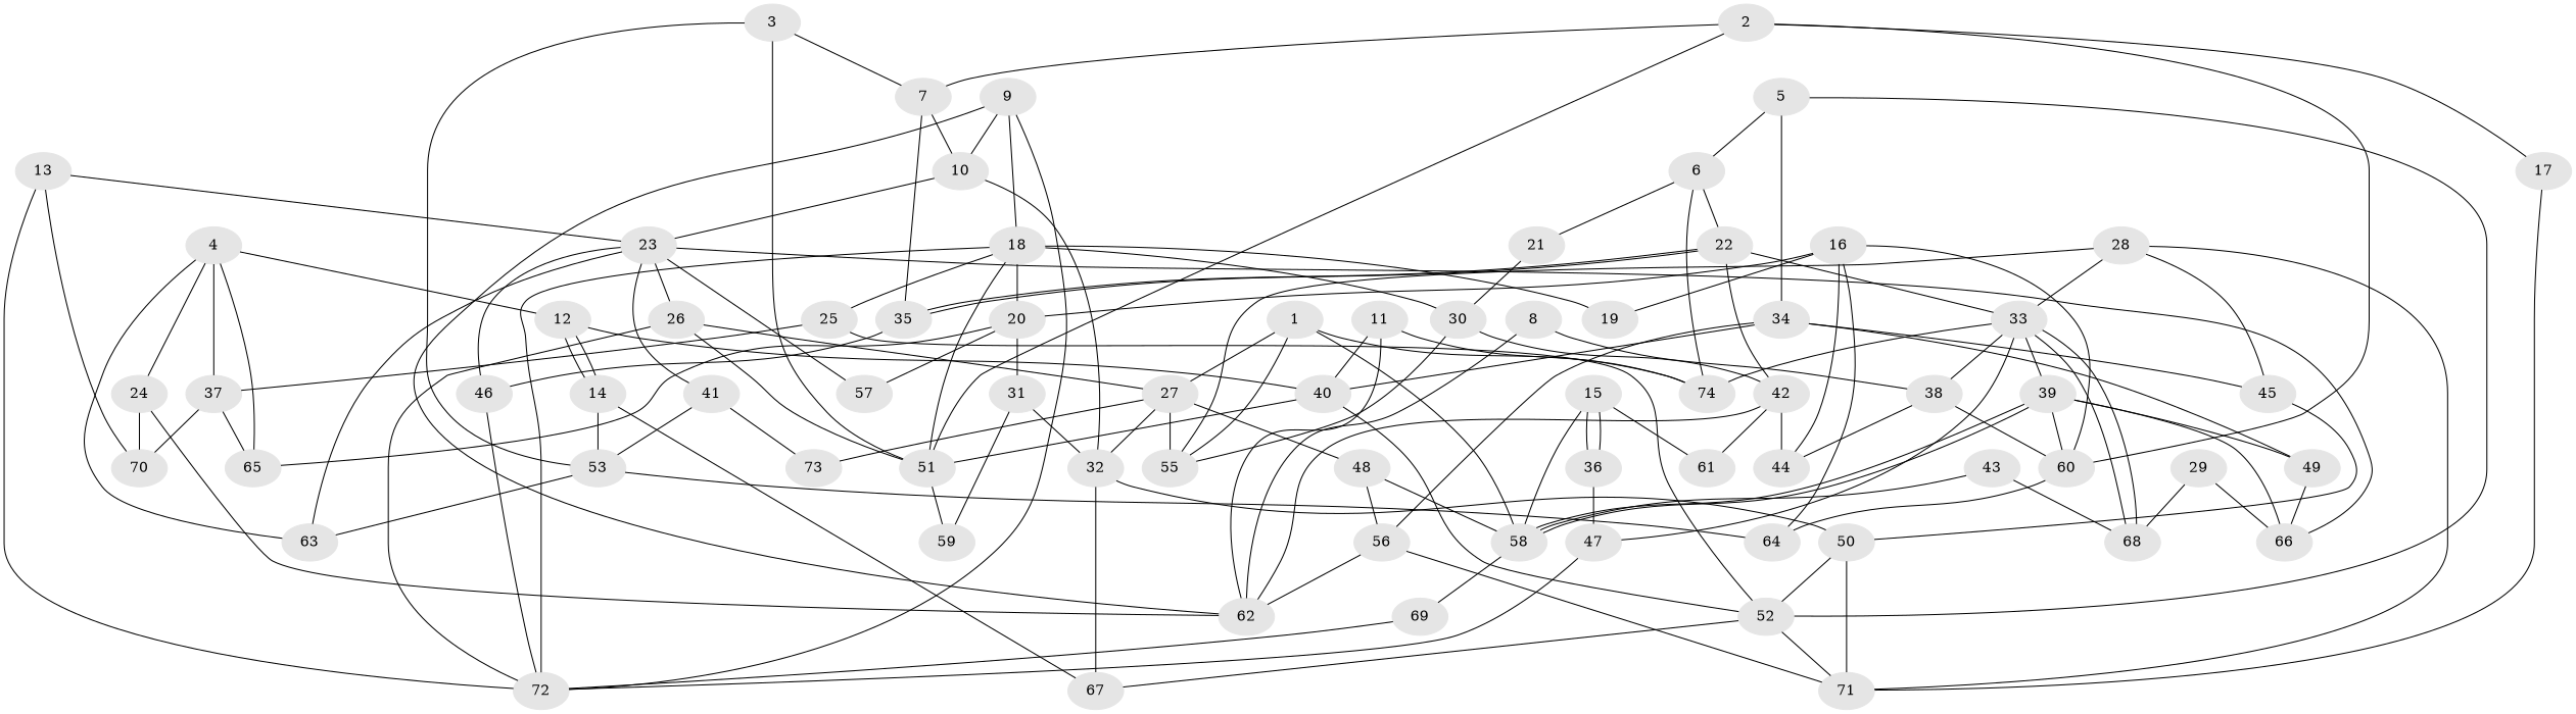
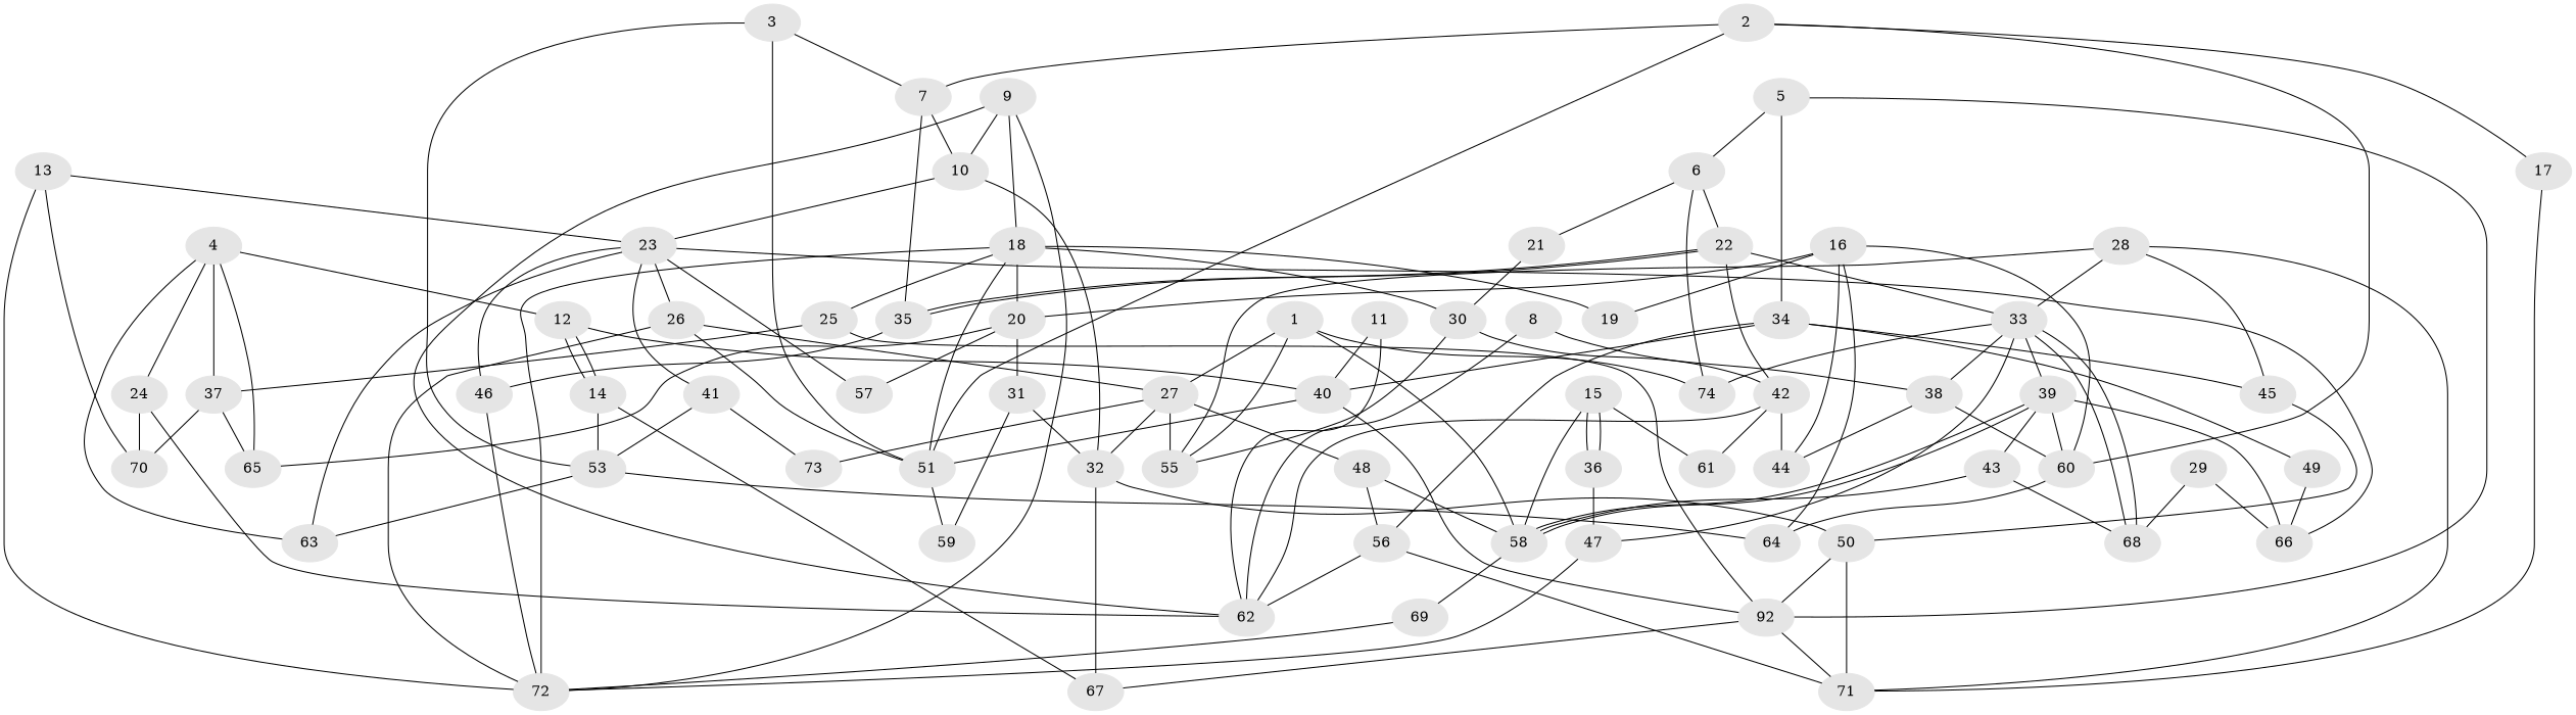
  graph {
    node [color=gray90 style=filled]
    1
    27
    n3 [label=74]
    55
    58
    32
    48
    73
    69
    2
    7
    17
    51
    60
    10
    35
    71
    59
    64
    3
    53
    63
    4
    12
    24
    37
    65
    40
    14
    62
    70
    5
    6
    34
-   52
+   52 [label=92]
    21
    22
    45
    49
    56
    67
    30
    33
    42
    23
    46
    8
    38
    44
    9
    18
    72
    19
    20
    25
    57
    26
    41
    66
    50
    11
    13
    15
    36
    61
    47
    16
    31
    68
    39
    28
    29
    43
    1 -- 27
    1 -- n3
    1 -- 55
    1 -- 58
    27 -- 55
    27 -- 32
    27 -- 48
    27 -- 73
    58 -- 69
    32 -- 67
    32 -- 50
    48 -- 58
    48 -- 56
    69 -- 72
    2 -- 7
    2 -- 17
    2 -- 51
    2 -- 60
    7 -- 10
    7 -- 35
    17 -- 71
    51 -- 59
    60 -- 64
    10 -- 32
    10 -- 23
    35 -- 46
    3 -- 7
    3 -- 51
    3 -- 53
    53 -- 64
    53 -- 63
    4 -- 63
    4 -- 12
    4 -- 24
    4 -- 37
    4 -- 65
    12 -- 40
    12 -- 14
    12 -- 14
    24 -- 62
    24 -- 70
    37 -- 65
    37 -- 70
    40 -- 51
    40 -- 52
    14 -- 53
    14 -- 67
    5 -- 6
    5 -- 34
    5 -- 52
    6 -- n3
    6 -- 21
    6 -- 22
    34 -- 40
    34 -- 45
    34 -- 49
    34 -- 56
    52 -- 71
    52 -- 67
    21 -- 30
    22 -- 35
    22 -- 35
    22 -- 33
    22 -- 42
    45 -- 50
    49 -- 66
    56 -- 71
    56 -- 62
    30 -- 55
    30 -- 42
    33 -- n3
    33 -- 38
    33 -- 47
    33 -- 68
    33 -- 68
    33 -- 39
    42 -- 62
    42 -- 44
    42 -- 61
    23 -- 63
    23 -- 46
    23 -- 57
    23 -- 26
    23 -- 41
    23 -- 66
    46 -- 72
    8 -- 62
    8 -- 38
    38 -- 60
    38 -- 44
    9 -- 10
    9 -- 62
    9 -- 18
    9 -- 72
    18 -- 51
    18 -- 30
    18 -- 72
    18 -- 19
    18 -- 20
    18 -- 25
    20 -- 65
    20 -- 57
    20 -- 31
    25 -- 37
    25 -- 52
    26 -- 27
    26 -- 51
    26 -- 72
    41 -- 73
    41 -- 53
    50 -- 71
    50 -- 52
-   11 -- n3
    11 -- 40
    11 -- 62
    13 -- 70
    13 -- 23
    13 -- 72
    15 -- 58
    15 -- 36
    15 -- 36
    15 -- 61
    36 -- 47
    47 -- 72
    16 -- 60
    16 -- 64
    16 -- 44
    16 -- 19
    16 -- 20
    31 -- 32
    31 -- 59
    39 -- 58
    39 -- 58
    39 -- 60
    39 -- 66
-   39 -- 49
+   39 -- 43
    28 -- 55
    28 -- 71
    28 -- 45
    28 -- 33
    29 -- 66
    29 -- 68
    43 -- 58
    43 -- 68
  }
